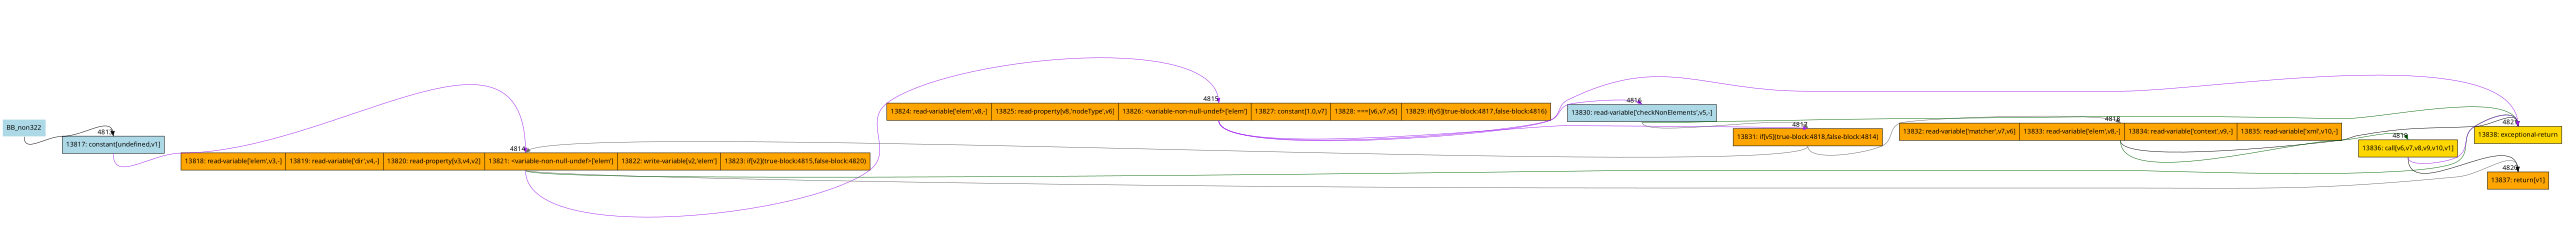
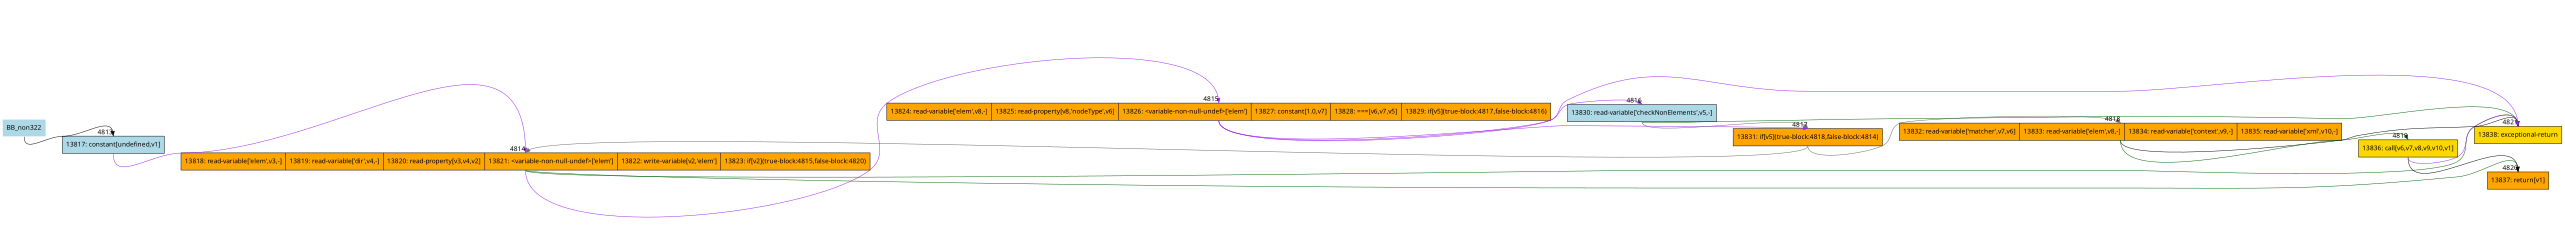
  digraph {
    fontname="Noto Sans"
    rankdir=LR
    node [fillcolor=orange fontname="Noto Sans" shape=record style=filled]
    edge [color=purple fontname="Noto Sans" headport=n tailport=s]
    n1 [fillcolor=lightblue label=BB_non322 shape=none]
    n2 [fillcolor=lightblue label="{13817: constant[undefined,v1]}"]
    n3 [label="{13818: read-variable['elem',v3,-]|13819: read-variable['dir',v4,-]|13820: read-property[v3,v4,v2]|13821: \<variable-non-null-undef\>['elem']|13822: write-variable[v2,'elem']|13823: if[v2](true-block:4815,false-block:4820)}"]
    n4 [label="{13824: read-variable['elem',v8,-]|13825: read-property[v8,'nodeType',v6]|13826: \<variable-non-null-undef\>['elem']|13827: constant[1.0,v7]|13828: ===[v6,v7,v5]|13829: if[v5](true-block:4817,false-block:4816)}"]
    n5 [label="{13837: return[v1]}"]
    n6 [fillcolor=gold label="{13838: exceptional-return}"]
    n7 [label="{13831: if[v5](true-block:4818,false-block:4814)}"]
    n8 [fillcolor=lightblue label="{13830: read-variable['checkNonElements',v5,-]}"]
    n9 [label="{13832: read-variable['matcher',v7,v6]|13833: read-variable['elem',v8,-]|13834: read-variable['context',v9,-]|13835: read-variable['xml',v10,-]}"]
    n10 [fillcolor=gold label="{13836: call[v6,v7,v8,v9,v10,v1]}"]
    n1 -> n2 [color=black headlabel="    4813"]
    n2 -> n3 [headlabel="      4814"]
    n3 -> n4 [headlabel="      4815"]
-   n3 -> n5 [color=gray40 headlabel="      4820"]
+   n3 -> n5 [color=darkgreen headlabel="      4820"]
    n3 -> n6 [color=darkgreen headlabel="      4821"]
    n4 -> n6
    n4 -> n7 [headlabel="      4817"]
    n4 -> n8 [headlabel="      4816"]
    n7 -> n3 [color=gray40]
    n7 -> n9 [color=gray40 headlabel="      4818"]
    n8 -> n6 [color=darkgreen]
    n8 -> n7 [color=gray40]
    n9 -> n6 [color=black]
    n9 -> n10 [color=darkgreen headlabel="      4819"]
    n10 -> n5 [color=black]
    n10 -> n6
  }
